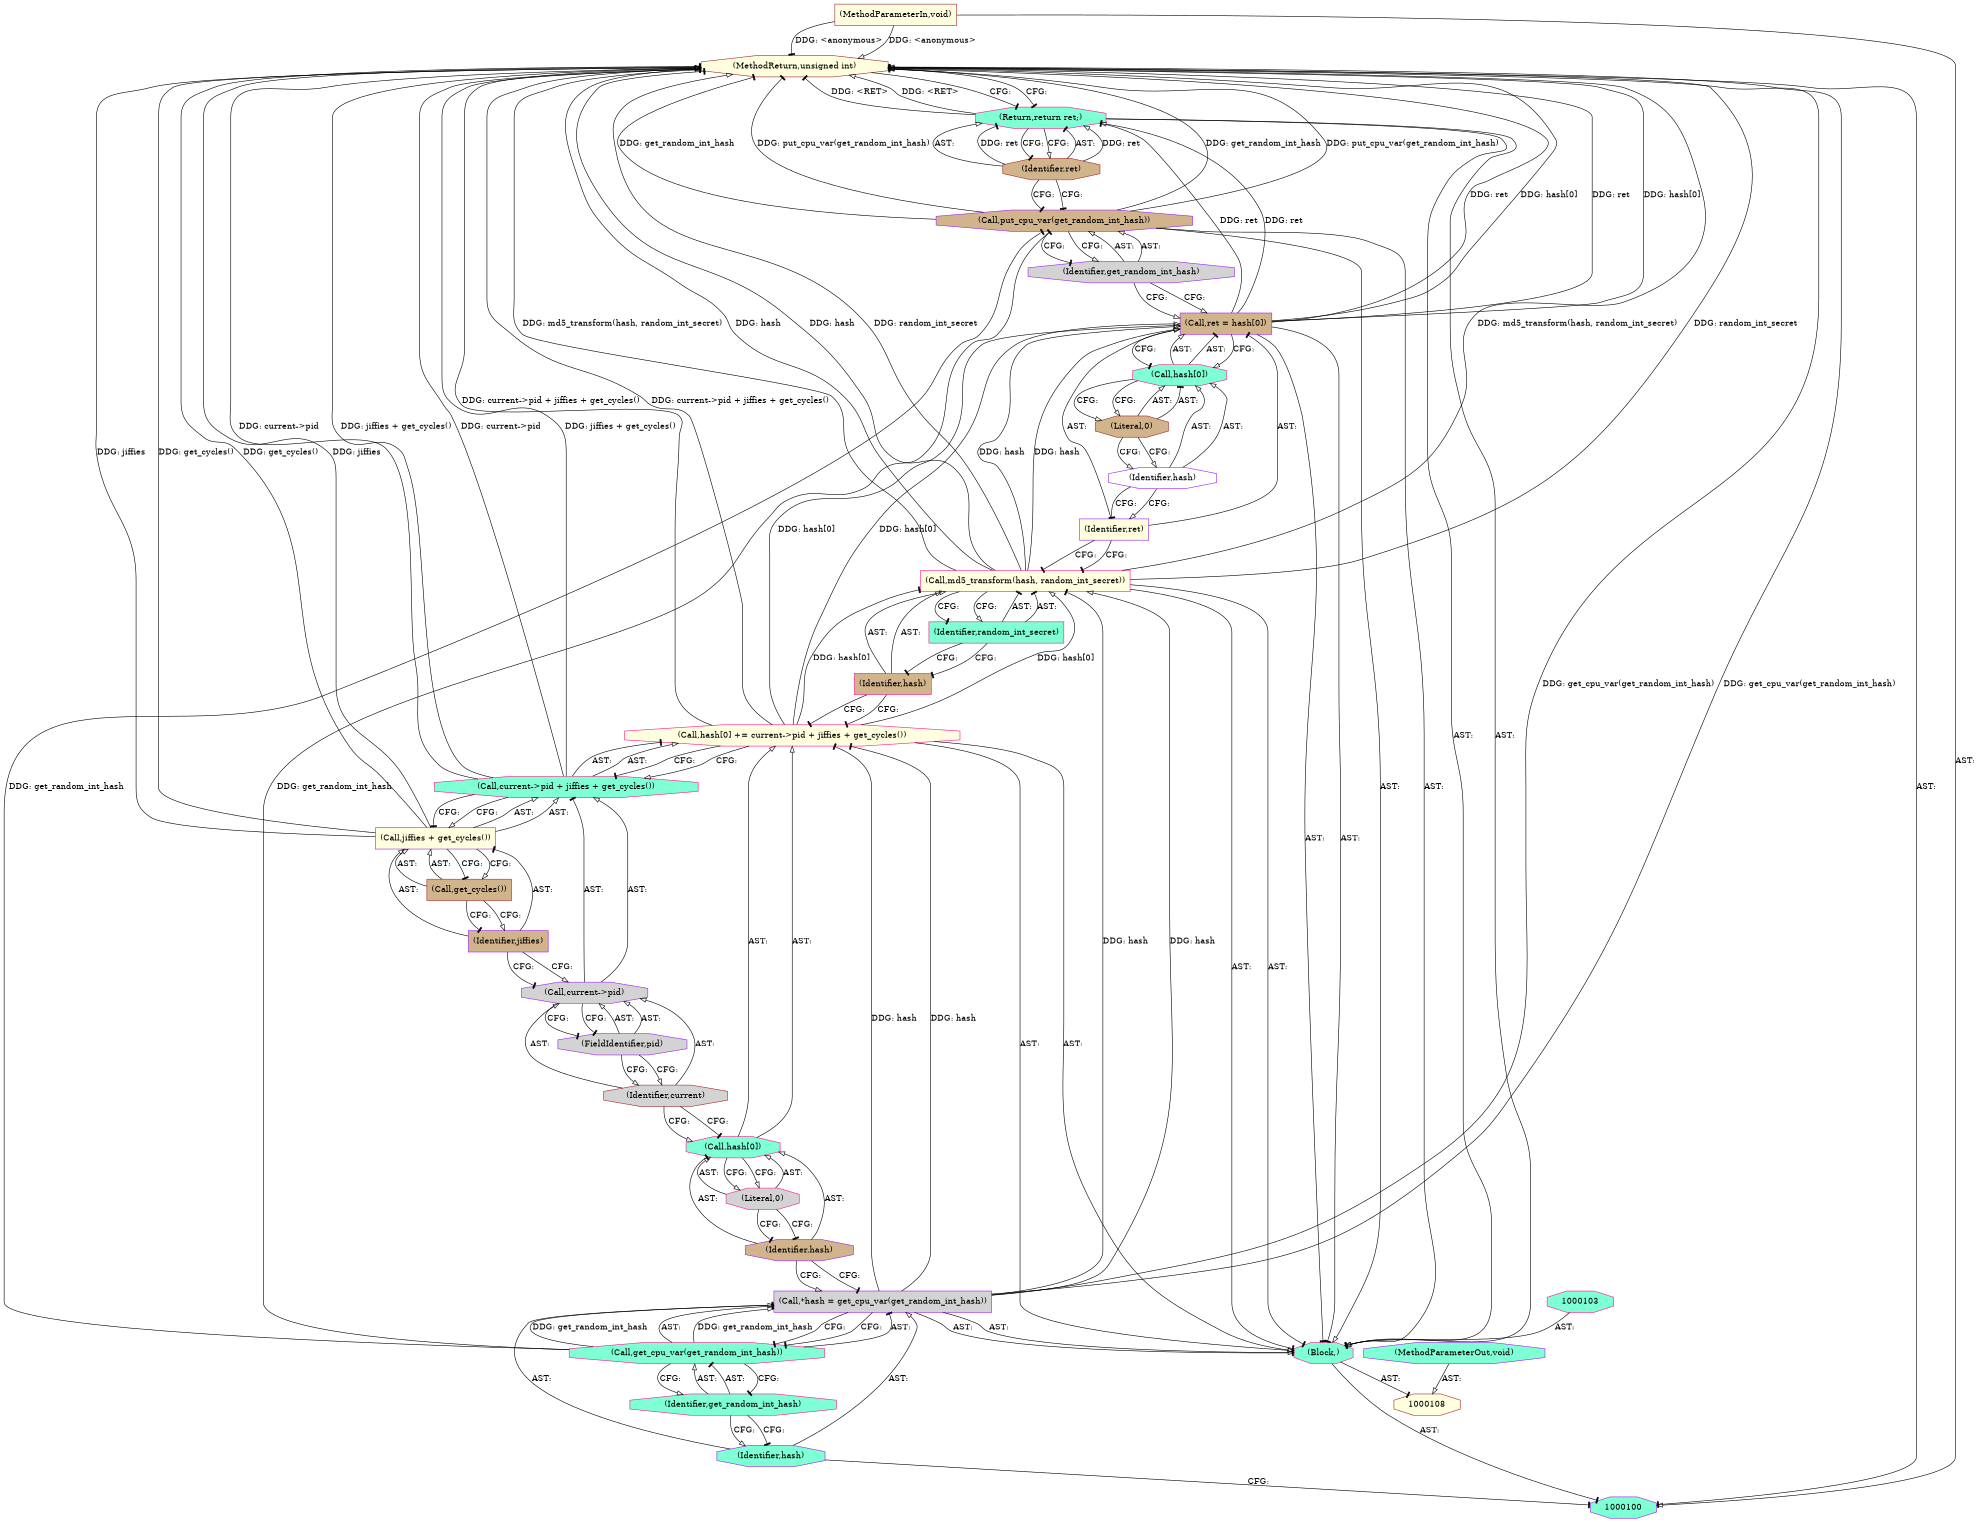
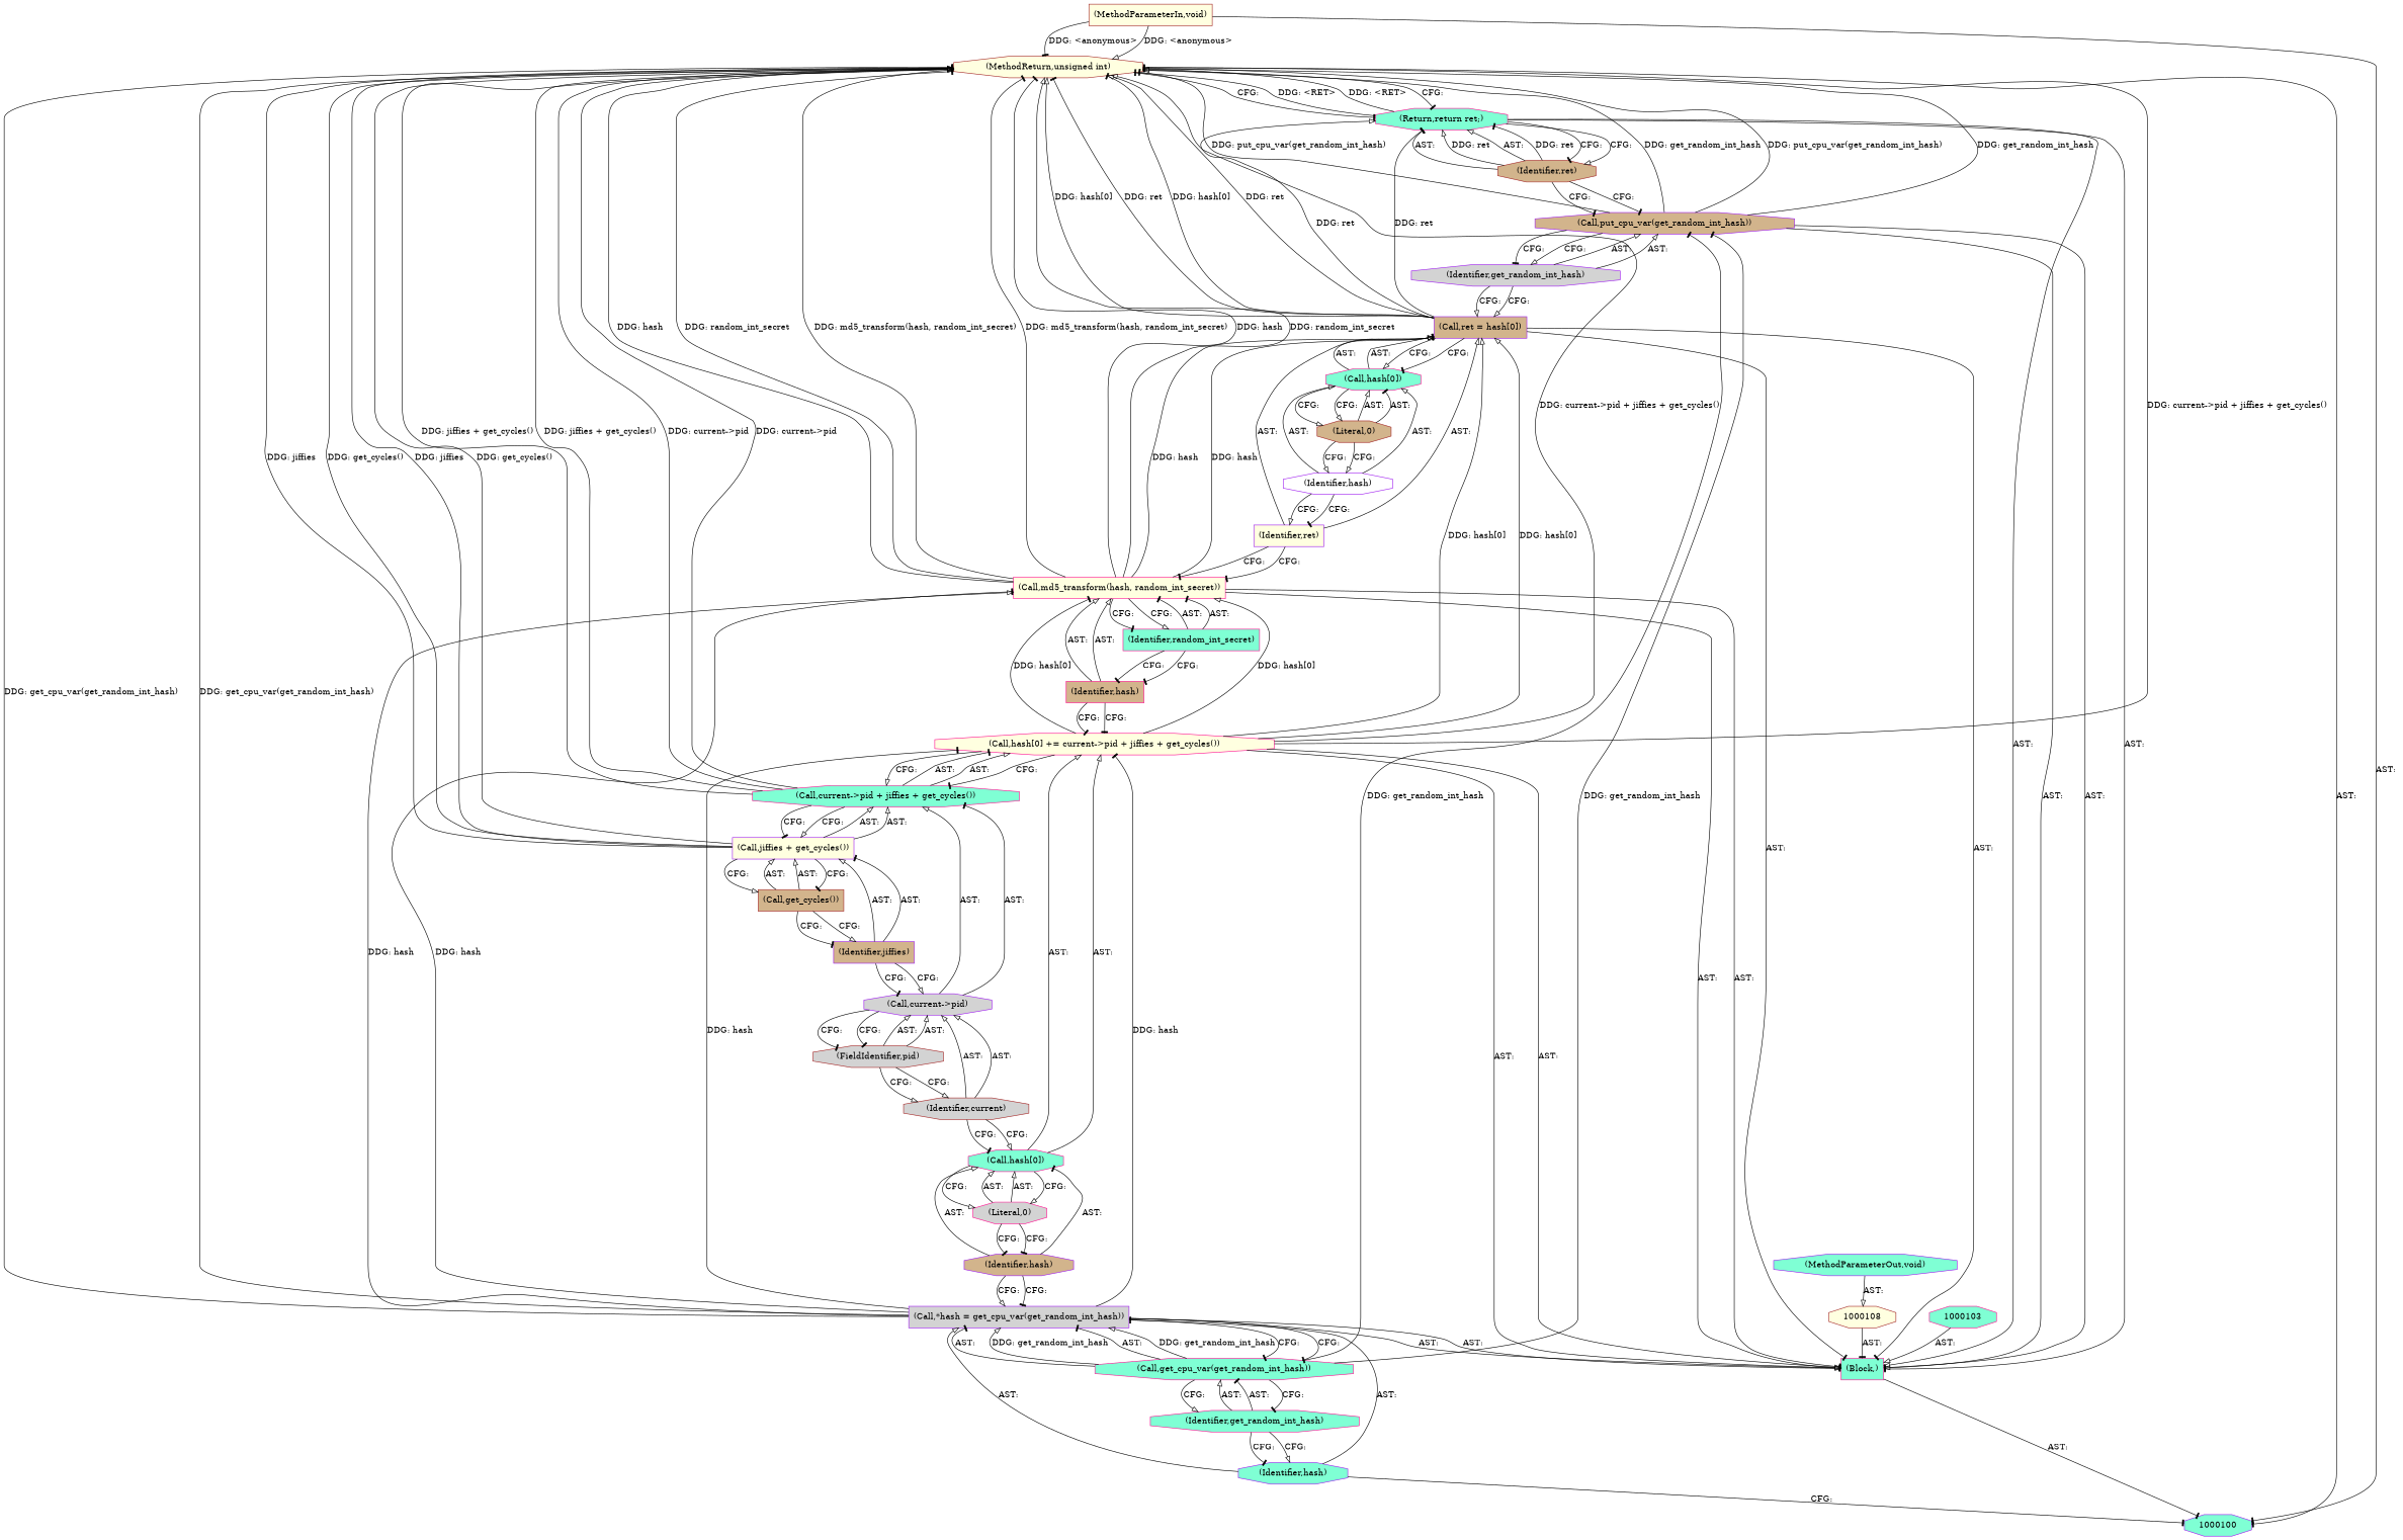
  digraph {
    node [color=purple fillcolor=aquamarine shape=octagon style=filled]
    edge [arrowhead=onormal]
    n1 [color=brown fillcolor=lightyellow label="(MethodReturn,unsigned int)"]
    n2 [color=deeppink label="(Return,return ret;)"]
    1000100
    n4 [color=brown fillcolor=tan label="(Identifier,ret)"]
-   n5 [color=deeppink label="(Block,)"]
+   n5 [color=deeppink label="(Block,)" shape=box]
    n6 [color=brown fillcolor=lightyellow label="(MethodParameterIn,void)" shape=box]
    n7 [label="(MethodParameterOut,void)"]
    1000108 [color=brown fillcolor=lightyellow]
    n9 [fillcolor=tan label="(Call,put_cpu_var(get_random_int_hash))"]
    n10 [fillcolor=lightgrey label="(Identifier,get_random_int_hash)"]
    n11 [color=deeppink label="(Call,get_cpu_var(get_random_int_hash))"]
    n12 [color=deeppink label="(Identifier,get_random_int_hash)"]
    n13 [fillcolor=lightgrey label="(Call,*hash = get_cpu_var(get_random_int_hash))" shape=box]
    n14 [label="(Identifier,hash)"]
    n15 [color=deeppink fillcolor=lightyellow label="(Call,hash[0] += current->pid + jiffies + get_cycles())"]
    n16 [color=deeppink fillcolor=lightyellow label="(Call,md5_transform(hash, random_int_secret))" shape=box]
    n17 [color=deeppink label="(Call,current->pid + jiffies + get_cycles())"]
    n18 [fillcolor=tan label="(Call,ret = hash[0])" shape=box]
    n19 [color=deeppink label="(Identifier,random_int_secret)" shape=box]
    n20 [fillcolor=lightyellow label="(Call,jiffies + get_cycles())" shape=box]
    n21 [color=brown fillcolor=tan label="(Call,get_cycles())" shape=box]
    n22 [fillcolor=lightgrey label="(Call,current->pid)"]
-   n23 [fillcolor=lightgrey label="(FieldIdentifier,pid)"]
+   n23 [color=brown fillcolor=lightgrey label="(FieldIdentifier,pid)"]
    n24 [color=brown fillcolor=lightgrey label="(Identifier,current)"]
    n25 [color=deeppink label="(Call,hash[0])"]
    n26 [color=deeppink fillcolor=lightgrey label="(Literal,0)"]
    n27 [color=deeppink label="(Call,hash[0])"]
    n28 [fillcolor=tan label="(Identifier,hash)"]
    n29 [fillcolor=tan label="(Identifier,jiffies)" shape=box]
    n30 [color=deeppink fillcolor=tan label="(Identifier,hash)" shape=box]
    n31 [color=brown fillcolor=tan label="(Literal,0)"]
    n32 [fillcolor=lightyellow label="(Identifier,ret)" shape=box]
    n33 [fillcolor=white label="(Identifier,hash)"]
    1000103 [color=deeppink]
    n1 -> n2 [arrowhead=tee label="CFG: "]
    n1 -> n2 [arrowhead=tee label="CFG: "]
    n1 -> 1000100 [arrowhead=tee label="AST: "]
    n2 -> n1 [arrowhead=tee label="DDG: <RET>"]
    n2 -> n1 [label="DDG: <RET>"]
    n2 -> n4 [arrowhead=tee label="CFG: "]
    n2 -> n4 [label="CFG: "]
    n2 -> n5 [label="AST: "]
    n2 -> n5 [arrowhead=tee label="AST: "]
    n4 -> n2 [arrowhead=tee label="AST: "]
    n4 -> n2 [label="DDG: ret"]
    n4 -> n2 [label="AST: "]
    n4 -> n2 [arrowhead=tee label="DDG: ret"]
    n4 -> n9 [arrowhead=tee label="CFG: "]
    n4 -> n9 [arrowhead=tee label="CFG: "]
    n5 -> 1000100 [arrowhead=tee label="AST: "]
    n6 -> n1 [arrowhead=tee label="DDG: <anonymous>"]
    n6 -> n1 [label="DDG: <anonymous>"]
-   n6 -> 1000100 [label="AST: "]
+   n6 -> 1000100 [arrowhead=tee label="AST: "]
    n7 -> 1000108 [label="AST: "]
-   n5 -> 1000108 [arrowhead=tee label="AST: "]
+   1000108 -> n5 [arrowhead=tee label="AST: "]
    n9 -> n1 [arrowhead=tee label="DDG: get_random_int_hash"]
    n9 -> n1 [arrowhead=tee label="DDG: put_cpu_var(get_random_int_hash)"]
    n9 -> n1 [label="DDG: get_random_int_hash"]
    n9 -> n1 [arrowhead=tee label="DDG: put_cpu_var(get_random_int_hash)"]
    n9 -> n5 [arrowhead=tee label="AST: "]
    n9 -> n5 [label="AST: "]
    n9 -> n10 [arrowhead=tee label="CFG: "]
    n9 -> n10 [label="CFG: "]
    n10 -> n9 [label="AST: "]
    n10 -> n9 [label="AST: "]
    n10 -> n18 [label="CFG: "]
    n10 -> n18 [label="CFG: "]
    n11 -> n9 [arrowhead=tee label="DDG: get_random_int_hash"]
    n11 -> n9 [arrowhead=tee label="DDG: get_random_int_hash"]
    n11 -> n12 [arrowhead=tee label="CFG: "]
    n11 -> n12 [label="CFG: "]
    n11 -> n13 [arrowhead=tee label="AST: "]
    n11 -> n13 [label="DDG: get_random_int_hash"]
    n11 -> n13 [arrowhead=tee label="AST: "]
    n11 -> n13 [label="DDG: get_random_int_hash"]
    n12 -> n11 [label="AST: "]
    n12 -> n11 [arrowhead=tee label="AST: "]
    n12 -> n14 [label="CFG: "]
    n12 -> n14 [arrowhead=tee label="CFG: "]
    n13 -> n1 [arrowhead=tee label="DDG: get_cpu_var(get_random_int_hash)"]
    n13 -> n1 [label="DDG: get_cpu_var(get_random_int_hash)"]
    n13 -> n5 [arrowhead=tee label="AST: "]
    n13 -> n5 [label="AST: "]
    n13 -> n11 [arrowhead=tee label="CFG: "]
    n13 -> n11 [arrowhead=tee label="CFG: "]
    n13 -> n15 [arrowhead=tee label="DDG: hash"]
    n13 -> n15 [arrowhead=tee label="DDG: hash"]
    n13 -> n16 [arrowhead=tee label="DDG: hash"]
    n13 -> n16 [label="DDG: hash"]
    n14 -> 1000100 [arrowhead=tee label="CFG: "]
    n14 -> n13 [label="AST: "]
    n14 -> n13 [arrowhead=tee label="AST: "]
    n15 -> n1 [arrowhead=tee label="DDG: current->pid + jiffies + get_cycles()"]
    n15 -> n1 [label="DDG: current->pid + jiffies + get_cycles()"]
    n15 -> n5 [label="AST: "]
    n15 -> n5 [label="AST: "]
    n15 -> n16 [label="DDG: hash[0]"]
    n15 -> n16 [arrowhead=tee label="DDG: hash[0]"]
    n15 -> n17 [arrowhead=tee label="CFG: "]
    n15 -> n17 [label="CFG: "]
    n15 -> n18 [label="DDG: hash[0]"]
    n15 -> n18 [label="DDG: hash[0]"]
    n16 -> n1 [arrowhead=tee label="DDG: hash"]
    n16 -> n1 [label="DDG: random_int_secret"]
    n16 -> n1 [arrowhead=tee label="DDG: md5_transform(hash, random_int_secret)"]
    n16 -> n1 [arrowhead=tee label="DDG: hash"]
    n16 -> n1 [arrowhead=tee label="DDG: random_int_secret"]
    n16 -> n1 [label="DDG: md5_transform(hash, random_int_secret)"]
    n16 -> n5 [arrowhead=tee label="AST: "]
    n16 -> n5 [arrowhead=tee label="AST: "]
    n16 -> n18 [label="DDG: hash"]
    n16 -> n18 [label="DDG: hash"]
    n16 -> n19 [arrowhead=tee label="CFG: "]
    n16 -> n19 [label="CFG: "]
    n17 -> n1 [arrowhead=tee label="DDG: jiffies + get_cycles()"]
    n17 -> n1 [label="DDG: current->pid"]
    n17 -> n1 [label="DDG: jiffies + get_cycles()"]
    n17 -> n1 [label="DDG: current->pid"]
    n17 -> n15 [arrowhead=tee label="AST: "]
    n17 -> n15 [label="AST: "]
    n17 -> n20 [arrowhead=tee label="CFG: "]
    n17 -> n20 [label="CFG: "]
    n18 -> n1 [arrowhead=tee label="DDG: hash[0]"]
    n18 -> n1 [label="DDG: ret"]
    n18 -> n1 [label="DDG: hash[0]"]
    n18 -> n1 [arrowhead=tee label="DDG: ret"]
    n18 -> n2 [arrowhead=tee label="DDG: ret"]
    n18 -> n2 [label="DDG: ret"]
    n18 -> n5 [arrowhead=tee label="AST: "]
    n18 -> n5 [arrowhead=tee label="AST: "]
    n18 -> n27 [label="CFG: "]
    n18 -> n27 [arrowhead=tee label="CFG: "]
    n19 -> n16 [arrowhead=tee label="AST: "]
    n19 -> n16 [arrowhead=tee label="AST: "]
    n19 -> n30 [arrowhead=tee label="CFG: "]
    n19 -> n30 [arrowhead=tee label="CFG: "]
    n20 -> n1 [label="DDG: jiffies"]
    n20 -> n1 [label="DDG: get_cycles()"]
    n20 -> n1 [arrowhead=tee label="DDG: jiffies"]
    n20 -> n1 [arrowhead=tee label="DDG: get_cycles()"]
    n20 -> n17 [label="AST: "]
    n20 -> n17 [label="AST: "]
    n20 -> n21 [arrowhead=tee label="CFG: "]
    n20 -> n21 [label="CFG: "]
    n21 -> n20 [label="AST: "]
    n21 -> n20 [label="AST: "]
    n21 -> n29 [arrowhead=tee label="CFG: "]
    n21 -> n29 [label="CFG: "]
    n22 -> n17 [arrowhead=tee label="AST: "]
    n22 -> n17 [label="AST: "]
    n22 -> n23 [arrowhead=tee label="CFG: "]
    n22 -> n23 [arrowhead=tee label="CFG: "]
    n23 -> n22 [label="AST: "]
    n23 -> n22 [label="AST: "]
    n23 -> n24 [label="CFG: "]
    n23 -> n24 [label="CFG: "]
    n24 -> n22 [label="AST: "]
    n24 -> n22 [label="AST: "]
    n24 -> n25 [arrowhead=tee label="CFG: "]
    n24 -> n25 [label="CFG: "]
    n25 -> n15 [label="AST: "]
    n25 -> n15 [label="AST: "]
    n25 -> n26 [label="CFG: "]
    n25 -> n26 [label="CFG: "]
    n26 -> n25 [label="AST: "]
    n26 -> n25 [label="AST: "]
    n26 -> n28 [arrowhead=tee label="CFG: "]
    n26 -> n28 [arrowhead=tee label="CFG: "]
    n27 -> n18 [label="AST: "]
    n27 -> n18 [arrowhead=tee label="AST: "]
    n27 -> n31 [label="CFG: "]
    n27 -> n31 [label="CFG: "]
    n28 -> n13 [arrowhead=tee label="CFG: "]
    n28 -> n13 [label="CFG: "]
    n28 -> n25 [label="AST: "]
    n28 -> n25 [arrowhead=tee label="AST: "]
    n29 -> n20 [label="AST: "]
    n29 -> n20 [arrowhead=tee label="AST: "]
    n29 -> n22 [arrowhead=tee label="CFG: "]
    n29 -> n22 [label="CFG: "]
    n30 -> n15 [arrowhead=tee label="CFG: "]
    n30 -> n15 [arrowhead=tee label="CFG: "]
    n30 -> n16 [label="AST: "]
    n30 -> n16 [label="AST: "]
    n31 -> n27 [label="AST: "]
    n31 -> n27 [arrowhead=tee label="AST: "]
    n31 -> n33 [label="CFG: "]
    n31 -> n33 [label="CFG: "]
    n32 -> n16 [arrowhead=tee label="CFG: "]
    n32 -> n16 [arrowhead=tee label="CFG: "]
    n32 -> n18 [label="AST: "]
    n32 -> n18 [arrowhead=tee label="AST: "]
    n33 -> n27 [label="AST: "]
    n33 -> n27 [label="AST: "]
    n33 -> n32 [label="CFG: "]
    n33 -> n32 [arrowhead=tee label="CFG: "]
    1000103 -> n5 [label="AST: "]
  }
